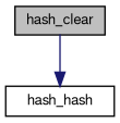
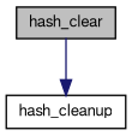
  digraph {
    rankdir=TB
    node [color=black fontname=FreeSans fontsize=10 shape=record]
    n1 [fillcolor=grey75 fontcolor=black height=0.2 label=hash_clear style=filled width=0.4]
-   n2 [height=0.2 label=hash_hash width=0.4]
+   n2 [height=0.2 label=hash_cleanup width=0.4]
    n1 -> n2 [color=midnightblue fontname=FreeSans fontsize=10 labelfontname=FreeSans labelfontsize=10 style=solid]
  }
